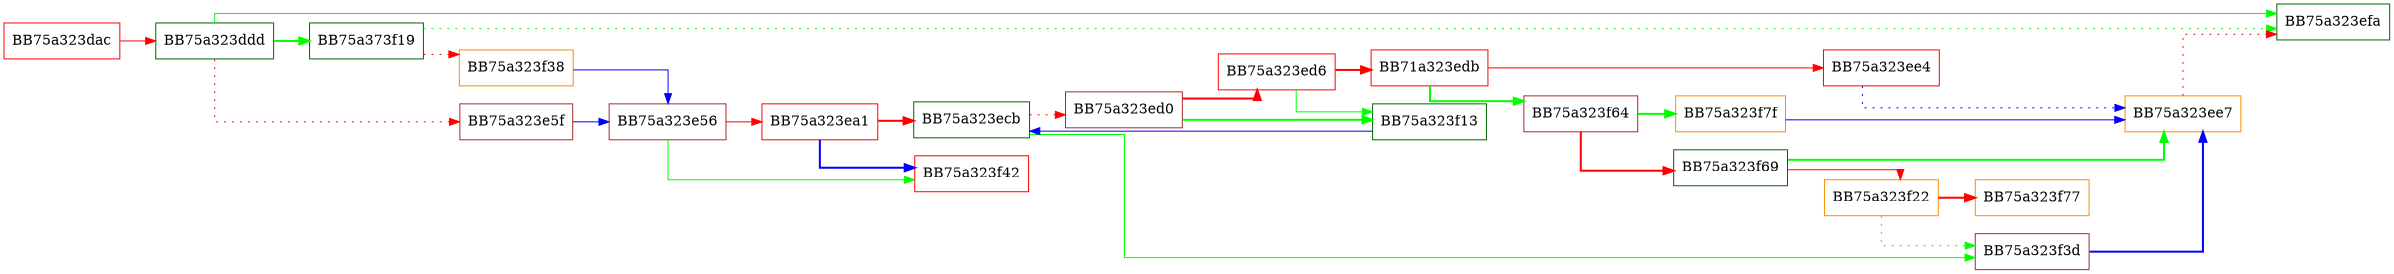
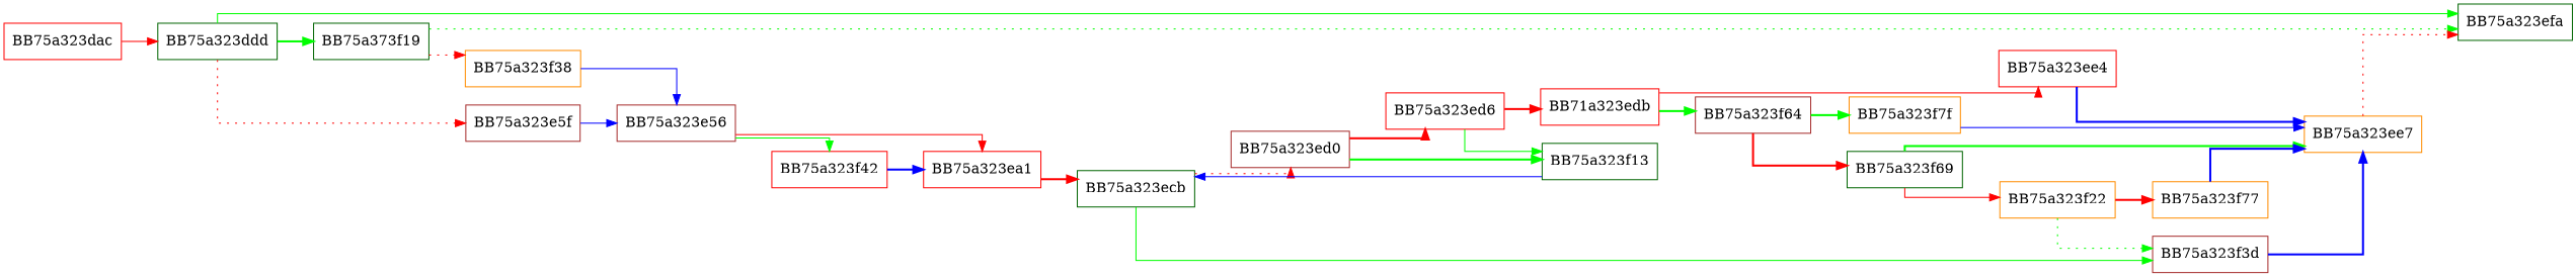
  digraph {
    rankdir=LR
    splines=ortho
    node [color=darkgreen shape=box]
    edge [color=red style=bold]
    BB75a323ddd
    BB75a323dac [color=red]
    BB75a323efa
    n4 [label=BB75a373f19]
    BB75a323e5f [color=brown]
    BB75a323f38 [color=darkorange]
    n7 [color=brown label=BB75a323e56]
    BB75a323f42 [color=red]
    BB75a323ea1 [color=red]
    BB75a323ecb
    BB75a323f3d [color=brown]
    BB75a323ed0 [color=brown]
    BB75a323ee7 [color=darkorange]
    BB75a323f13
    BB75a323ed6 [color=red]
    n16 [color=red label=BB71a323edb]
    BB75a323f64 [color=brown]
    BB75a323ee4 [color=red]
    BB75a323f7f [color=darkorange]
    BB75a323f69
    n21 [color=darkorange label=BB75a323f22]
    BB75a323f77 [color=darkorange]
    BB75a323ddd -> BB75a323efa [color=green style=solid]
    BB75a323ddd -> n4 [color=green]
    BB75a323ddd -> BB75a323e5f [style=dotted]
    BB75a323dac -> BB75a323ddd [style=solid]
    n4 -> BB75a323efa [color=green style=dotted]
    n4 -> BB75a323f38 [style=dotted]
    BB75a323e5f -> n7 [color=blue style=solid]
    BB75a323f38 -> n7 [color=blue style=solid]
    n7 -> BB75a323f42 [color=green style=solid]
    n7 -> BB75a323ea1 [style=solid]
-   BB75a323ea1 -> BB75a323f42 [color=blue]
+   BB75a323f42 -> BB75a323ea1 [color=blue]
    BB75a323ea1 -> BB75a323ecb
    BB75a323ecb -> BB75a323f3d [color=green style=solid]
    BB75a323ecb -> BB75a323ed0 [style=dotted]
    BB75a323f3d -> BB75a323ee7 [color=blue]
    BB75a323ed0 -> BB75a323f13 [color=green]
    BB75a323ed0 -> BB75a323ed6
    BB75a323ee7 -> BB75a323efa [style=dotted]
    BB75a323f13 -> BB75a323ecb [color=blue style=solid]
    BB75a323ed6 -> BB75a323f13 [color=green style=solid]
    BB75a323ed6 -> n16
    n16 -> BB75a323f64 [color=green]
    n16 -> BB75a323ee4 [style=solid]
    BB75a323f64 -> BB75a323f7f [color=green]
    BB75a323f64 -> BB75a323f69
-   BB75a323ee4 -> BB75a323ee7 [color=blue style=dotted]
+   BB75a323ee4 -> BB75a323ee7 [color=blue]
    BB75a323f7f -> BB75a323ee7 [color=blue style=solid]
    BB75a323f69 -> BB75a323ee7 [color=green]
    BB75a323f69 -> n21 [style=solid]
    n21 -> BB75a323f3d [color=green style=dotted]
    n21 -> BB75a323f77
+   BB75a323f77 -> BB75a323ee7 [color=blue]
  }
